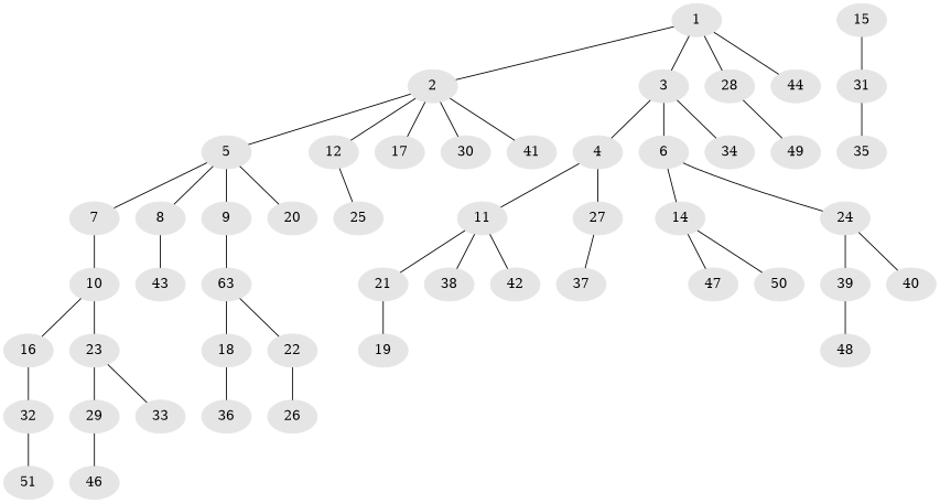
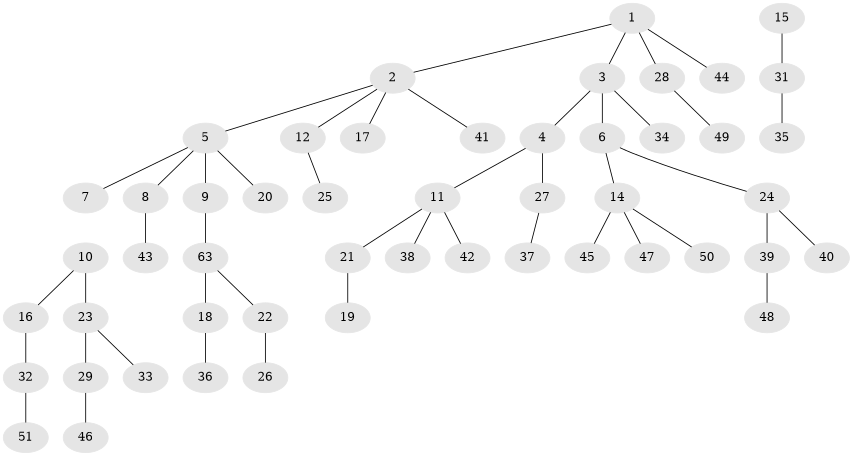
  graph {
    node [color=gray90 style=filled]
    1
    2
    3
    28
    44
    5
    12
    17
-   30
    41
    4
    6
    34
    49
    7
    8
    9
    20
    25
    11
    27
    14
    24
    21
    38
    42
    37
    10
    43
    n30 [label=63]
+   45
    47
    50
    39
    40
    16
    23
    18
    22
    15
    31
    32
    29
    33
    19
    36
    26
    35
    51
    46
    48
    1 -- 2
    1 -- 3
    1 -- 28
    1 -- 44
    2 -- 5
    2 -- 12
    2 -- 17
-   2 -- 30
    2 -- 41
    3 -- 4
    3 -- 6
    3 -- 34
    28 -- 49
    5 -- 7
    5 -- 8
    5 -- 9
    5 -- 20
    12 -- 25
    4 -- 11
    4 -- 27
    6 -- 14
    6 -- 24
-   7 -- 10
    8 -- 43
    9 -- n30
    11 -- 21
    11 -- 38
    11 -- 42
    27 -- 37
+   14 -- 45
    14 -- 47
    14 -- 50
    24 -- 39
    24 -- 40
    21 -- 19
    10 -- 16
    10 -- 23
    n30 -- 18
    n30 -- 22
    39 -- 48
    16 -- 32
    23 -- 29
    23 -- 33
    18 -- 36
    22 -- 26
    15 -- 31
    31 -- 35
    32 -- 51
    29 -- 46
  }
